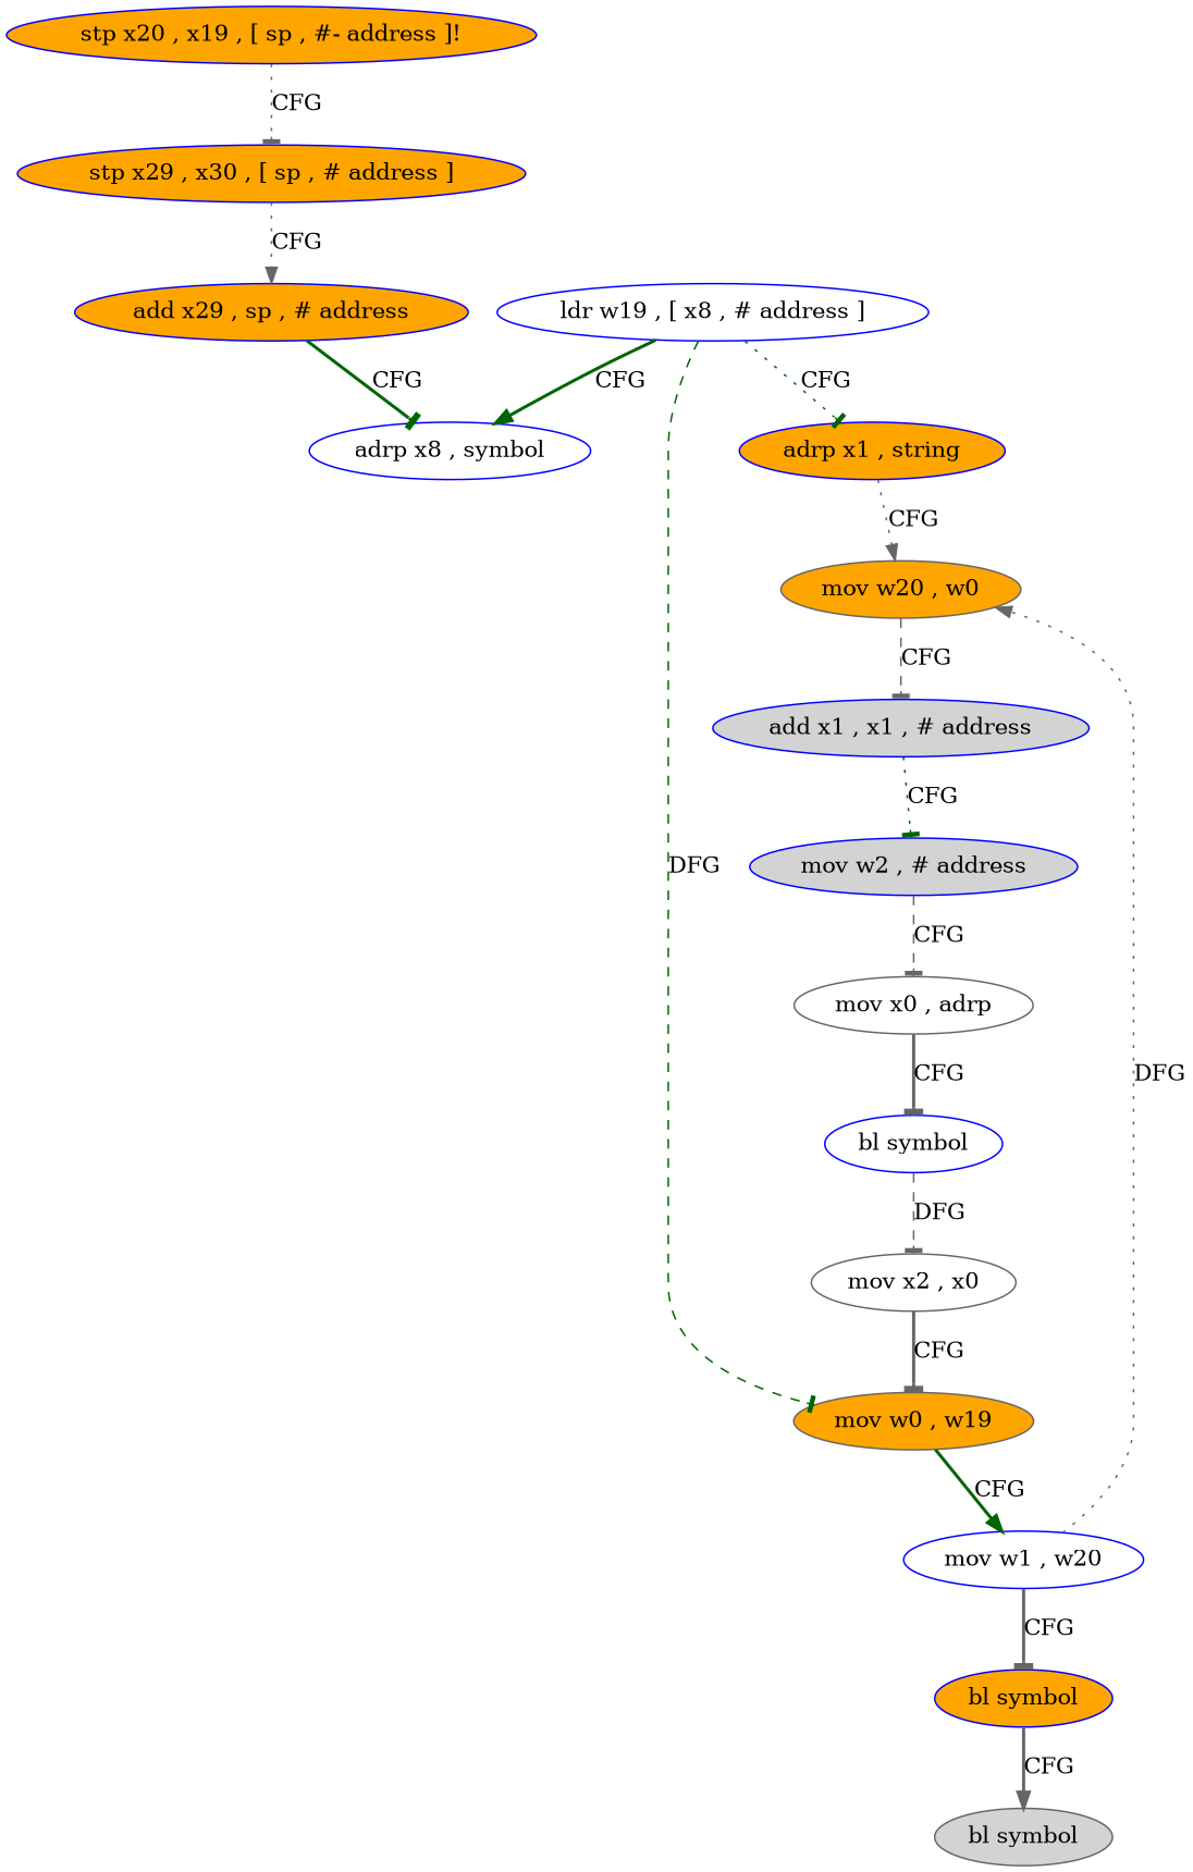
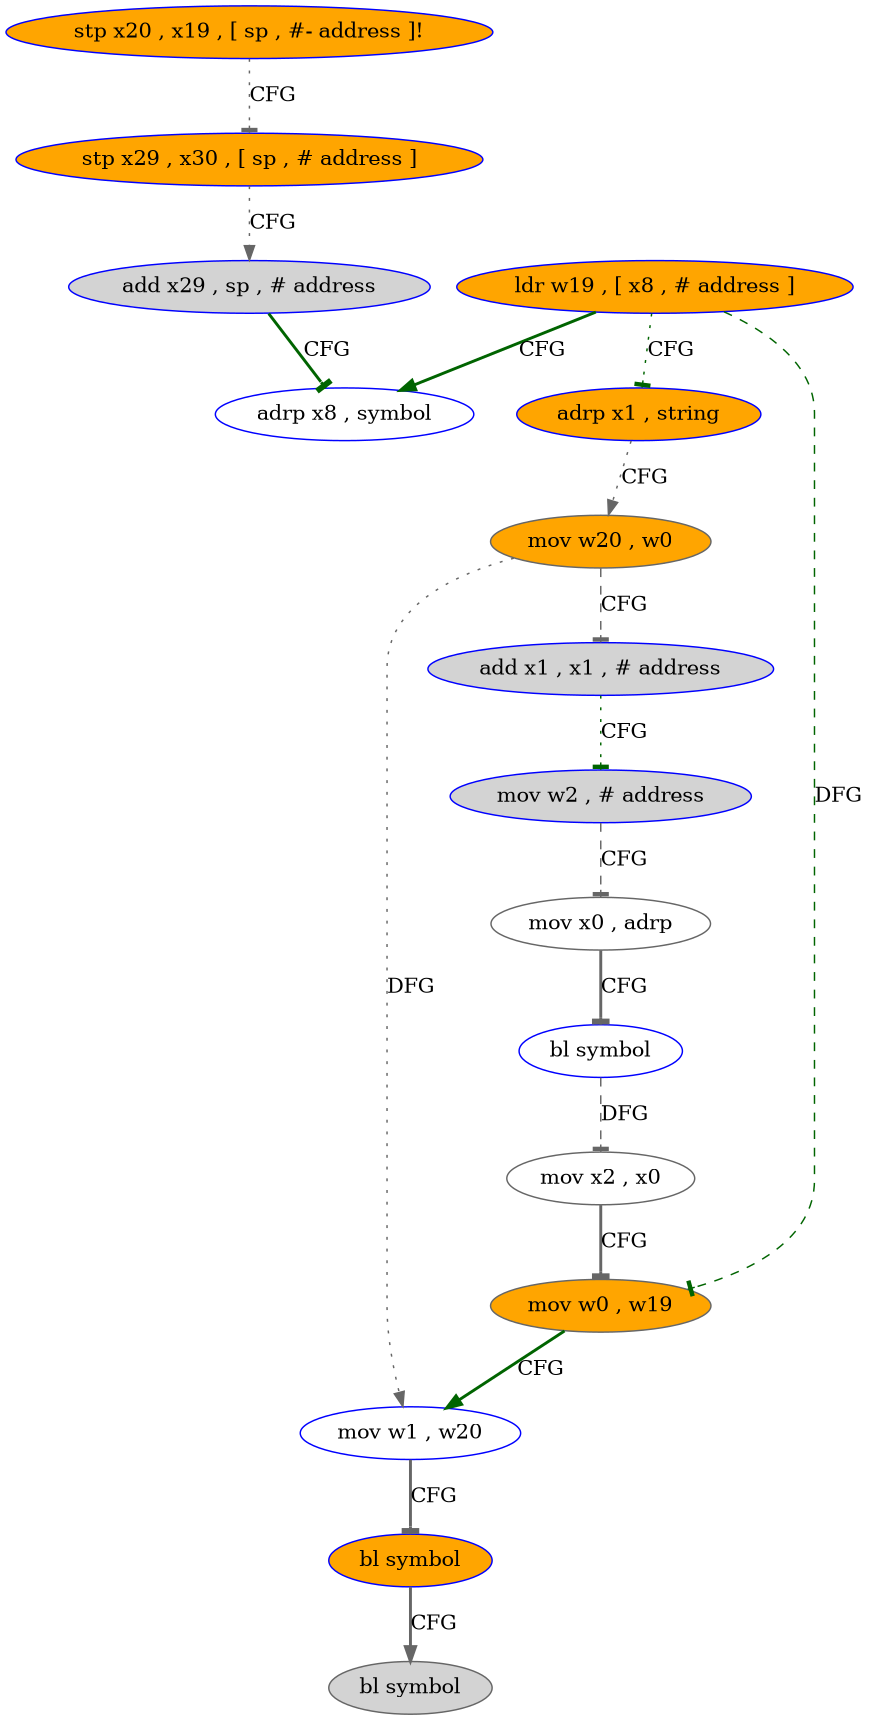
  digraph {
    node [color=blue fillcolor=orange style=filled]
    edge [arrowhead=tee color=gray40 style=bold]
    n1 [label="stp x20 , x19 , [ sp , #- address ]!"]
    n2 [label="stp x29 , x30 , [ sp , # address ]"]
-   n3 [label="add x29 , sp , # address"]
+   n3 [fillcolor=lightgrey label="add x29 , sp , # address"]
    n4 [fillcolor=white label="adrp x8 , symbol"]
-   n5 [fillcolor=white label="ldr w19 , [ x8 , # address ]"]
+   n5 [label="ldr w19 , [ x8 , # address ]"]
    n6 [label="adrp x1 , string"]
    n7 [color=gray40 label="mov w0 , w19"]
    n8 [color=gray40 label="mov w20 , w0"]
    n9 [fillcolor=white label="mov w1 , w20"]
    n10 [fillcolor=lightgrey label="add x1 , x1 , # address"]
    n11 [fillcolor=lightgrey label="mov w2 , # address"]
    n12 [label="bl symbol"]
    n13 [color=gray40 fillcolor=white label="mov x0 , adrp"]
    n14 [fillcolor=white label="bl symbol"]
    n15 [color=gray40 fillcolor=white label="mov x2 , x0"]
    n16 [color=gray40 fillcolor=lightgrey label="bl symbol"]
    n1 -> n2 [label=CFG style=dotted]
    n2 -> n3 [arrowhead=normal label=CFG style=dotted]
    n3 -> n4 [color=darkgreen label=CFG]
    n5 -> n4 [arrowhead=normal color=darkgreen label=CFG]
    n5 -> n6 [color=darkgreen label=CFG style=dotted]
    n5 -> n7 [color=darkgreen label=DFG style=dashed]
    n6 -> n8 [arrowhead=normal label=CFG style=dotted]
    n7 -> n9 [arrowhead=normal color=darkgreen label=CFG]
-   n9 -> n8 [arrowhead=normal label=DFG style=dotted]
+   n8 -> n9 [arrowhead=normal label=DFG style=dotted]
    n8 -> n10 [label=CFG style=dashed]
    n9 -> n12 [label=CFG]
    n10 -> n11 [color=darkgreen label=CFG style=dotted]
    n11 -> n13 [label=CFG style=dashed]
    n12 -> n16 [arrowhead=normal label=CFG]
    n13 -> n14 [label=CFG]
    n14 -> n15 [label=DFG style=dashed]
    n15 -> n7 [label=CFG]
  }
